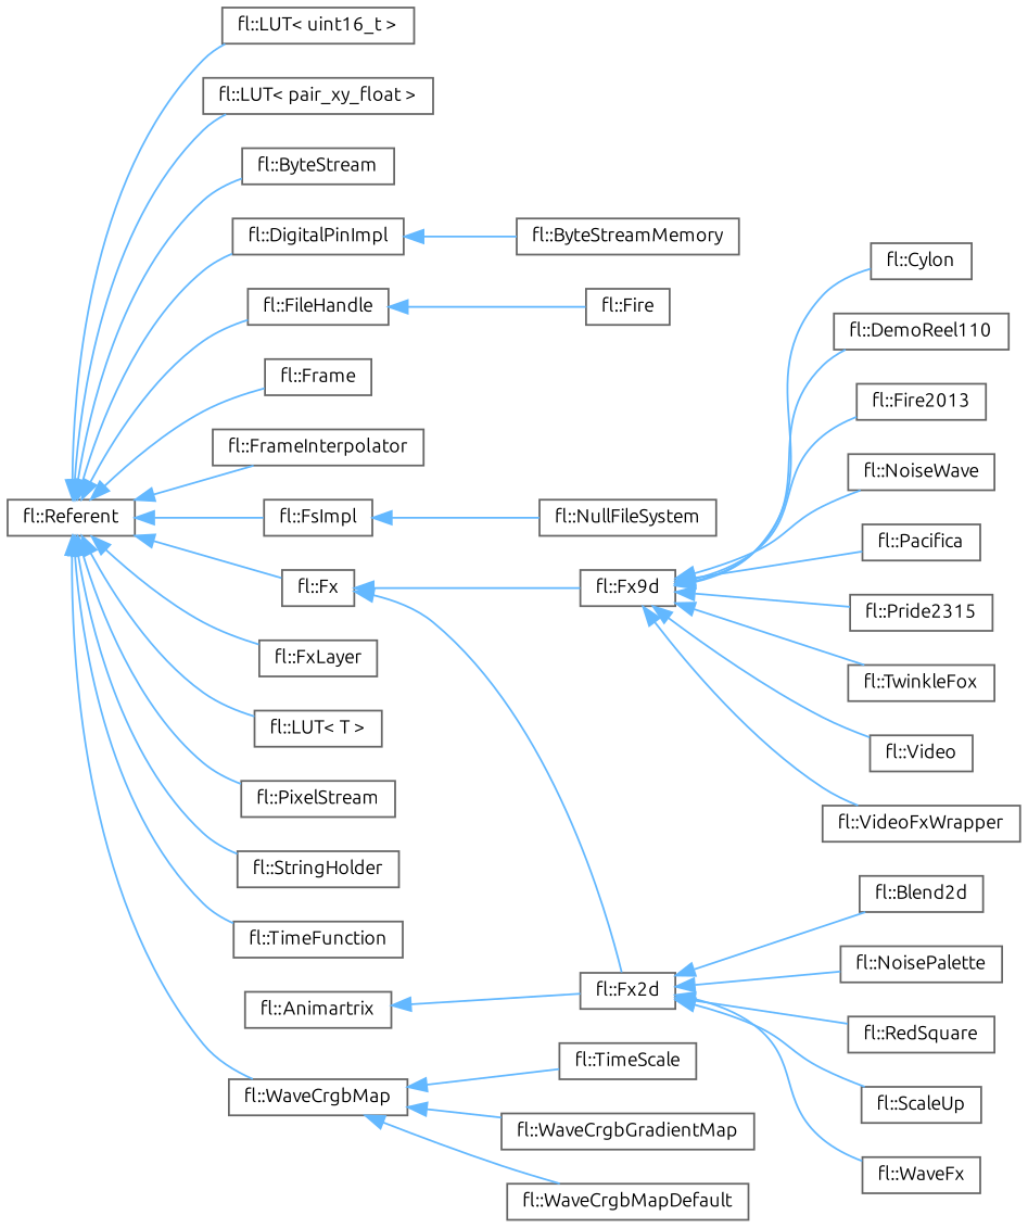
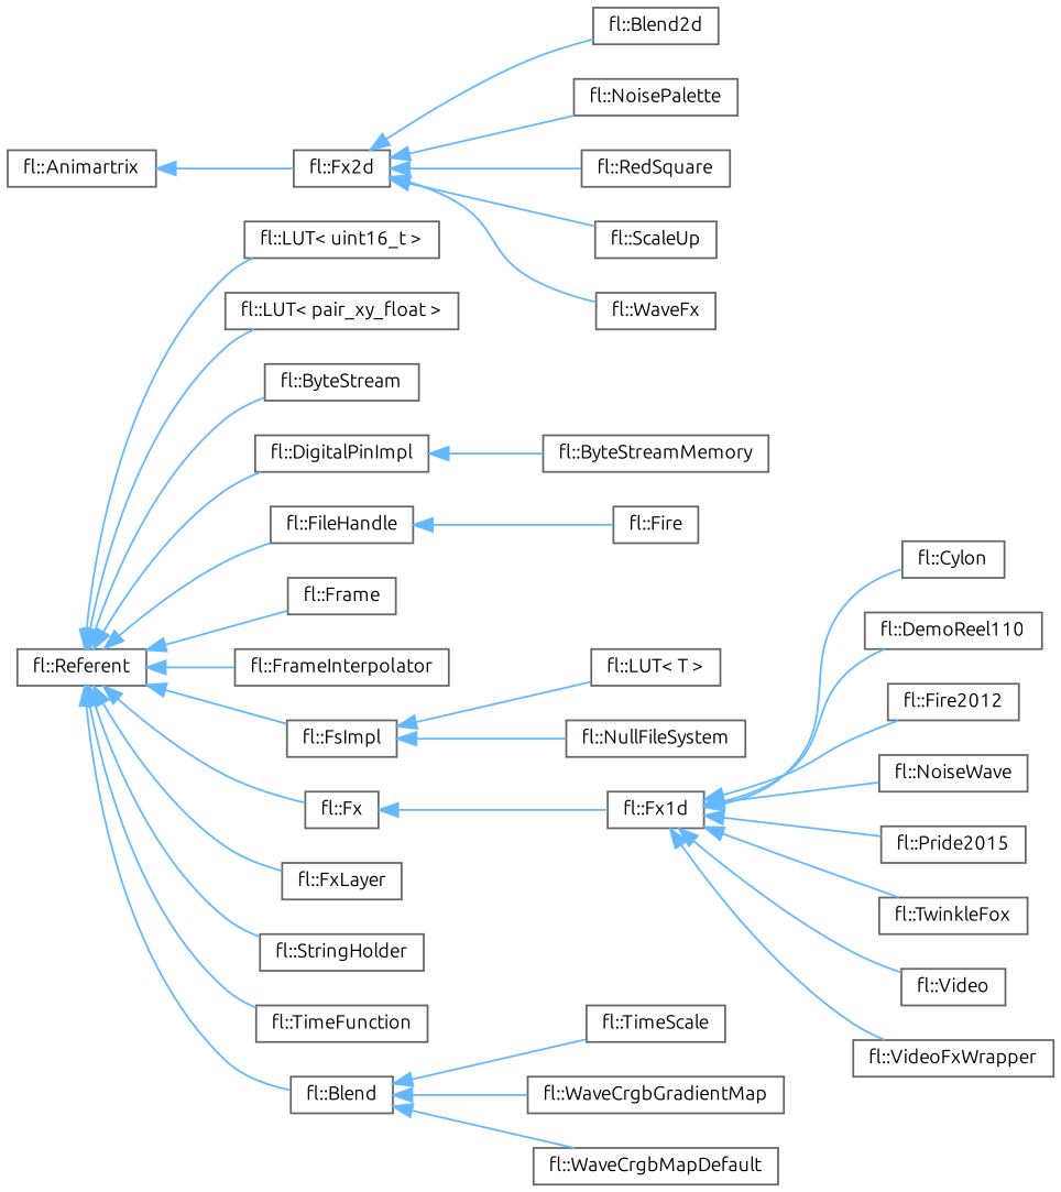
  digraph {
    fontname=Ubuntu
    rankdir=LR
    node [color=grey40 fillcolor=white fontname=Ubuntu fontsize=10 shape=box style=filled]
    edge [color=steelblue1 dir=back fontname=Ubuntu fontsize=10 labelfontname=Helvetica labelfontsize=10 style=solid]
    n1 [height=0.2 label="fl::Referent" width=0.4]
    n2 [height=0.2 label="fl::LUT\< uint16_t \>" width=0.4]
    n3 [height=0.2 label="fl::LUT\< pair_xy_float \>" width=0.4]
    n4 [height=0.2 label="fl::ByteStream" width=0.4]
    n5 [height=0.2 label="fl::DigitalPinImpl" width=0.4]
    n6 [height=0.2 label="fl::FileHandle" width=0.4]
    n7 [height=0.2 label="fl::Frame" width=0.4]
    n8 [height=0.2 label="fl::FrameInterpolator" width=0.4]
    n9 [height=0.2 label="fl::FsImpl" width=0.4]
    n10 [height=0.2 label="fl::Fx" width=0.4]
    n11 [height=0.2 label="fl::FxLayer" width=0.4]
    n12 [height=0.2 label="fl::LUT\< T \>" width=0.4]
-   n13 [height=0.2 label="fl::PixelStream" width=0.4]
    n14 [height=0.2 label="fl::StringHolder" width=0.4]
    n15 [height=0.2 label="fl::TimeFunction" width=0.4]
-   n16 [height=0.2 label="fl::WaveCrgbMap" width=0.4]
+   n16 [height=0.2 label="fl::Blend" width=0.4]
    n17 [height=0.2 label="fl::ByteStreamMemory" width=0.4]
    n18 [height=0.2 label="fl::Fire" width=0.4]
    n19 [height=0.2 label="fl::NullFileSystem" width=0.4]
-   n20 [height=0.2 label="fl::Fx9d" width=0.4]
+   n20 [height=0.2 label="fl::Fx1d" width=0.4]
    n21 [height=0.2 label="fl::Fx2d" width=0.4]
    n22 [height=0.2 label="fl::TimeScale" width=0.4]
    n23 [height=0.2 label="fl::WaveCrgbGradientMap" width=0.4]
    n24 [height=0.2 label="fl::WaveCrgbMapDefault" width=0.4]
    n25 [height=0.2 label="fl::Cylon" width=0.4]
    n26 [height=0.2 label="fl::DemoReel110" width=0.4]
-   n27 [height=0.2 label="fl::Fire2013" width=0.4]
+   n27 [height=0.2 label="fl::Fire2012" width=0.4]
    n28 [height=0.2 label="fl::NoiseWave" width=0.4]
-   n29 [height=0.2 label="fl::Pacifica" width=0.4]
-   n30 [height=0.2 label="fl::Pride2315" width=0.4]
+   n30 [height=0.2 label="fl::Pride2015" width=0.4]
    n31 [height=0.2 label="fl::TwinkleFox" width=0.4]
    n32 [height=0.2 label="fl::Video" width=0.4]
    n33 [height=0.2 label="fl::VideoFxWrapper" width=0.4]
    n34 [height=0.2 label="fl::Blend2d" width=0.4]
    n35 [height=0.2 label="fl::NoisePalette" width=0.4]
    n36 [height=0.2 label="fl::RedSquare" width=0.4]
    n37 [height=0.2 label="fl::ScaleUp" width=0.4]
    n38 [height=0.2 label="fl::WaveFx" width=0.4]
    n39 [height=0.2 label="fl::Animartrix" width=0.4]
    n1 -> n2
    n1 -> n3
    n1 -> n4
    n1 -> n5
    n1 -> n6
    n1 -> n7
    n1 -> n8
    n1 -> n9
    n1 -> n10
    n1 -> n11
-   n1 -> n12
-   n1 -> n13
+   n9 -> n12
    n1 -> n14
    n1 -> n15
    n1 -> n16
    n5 -> n17
    n6 -> n18
    n9 -> n19
    n10 -> n20
-   n10 -> n21
    n16 -> n22
    n16 -> n23
    n16 -> n24
    n20 -> n25
    n20 -> n26
    n20 -> n27
    n20 -> n28
-   n20 -> n29
    n20 -> n30
    n20 -> n31
    n20 -> n32
    n20 -> n33
    n21 -> n34
    n21 -> n35
    n21 -> n36
    n21 -> n37
    n21 -> n38
    n39 -> n21
  }
